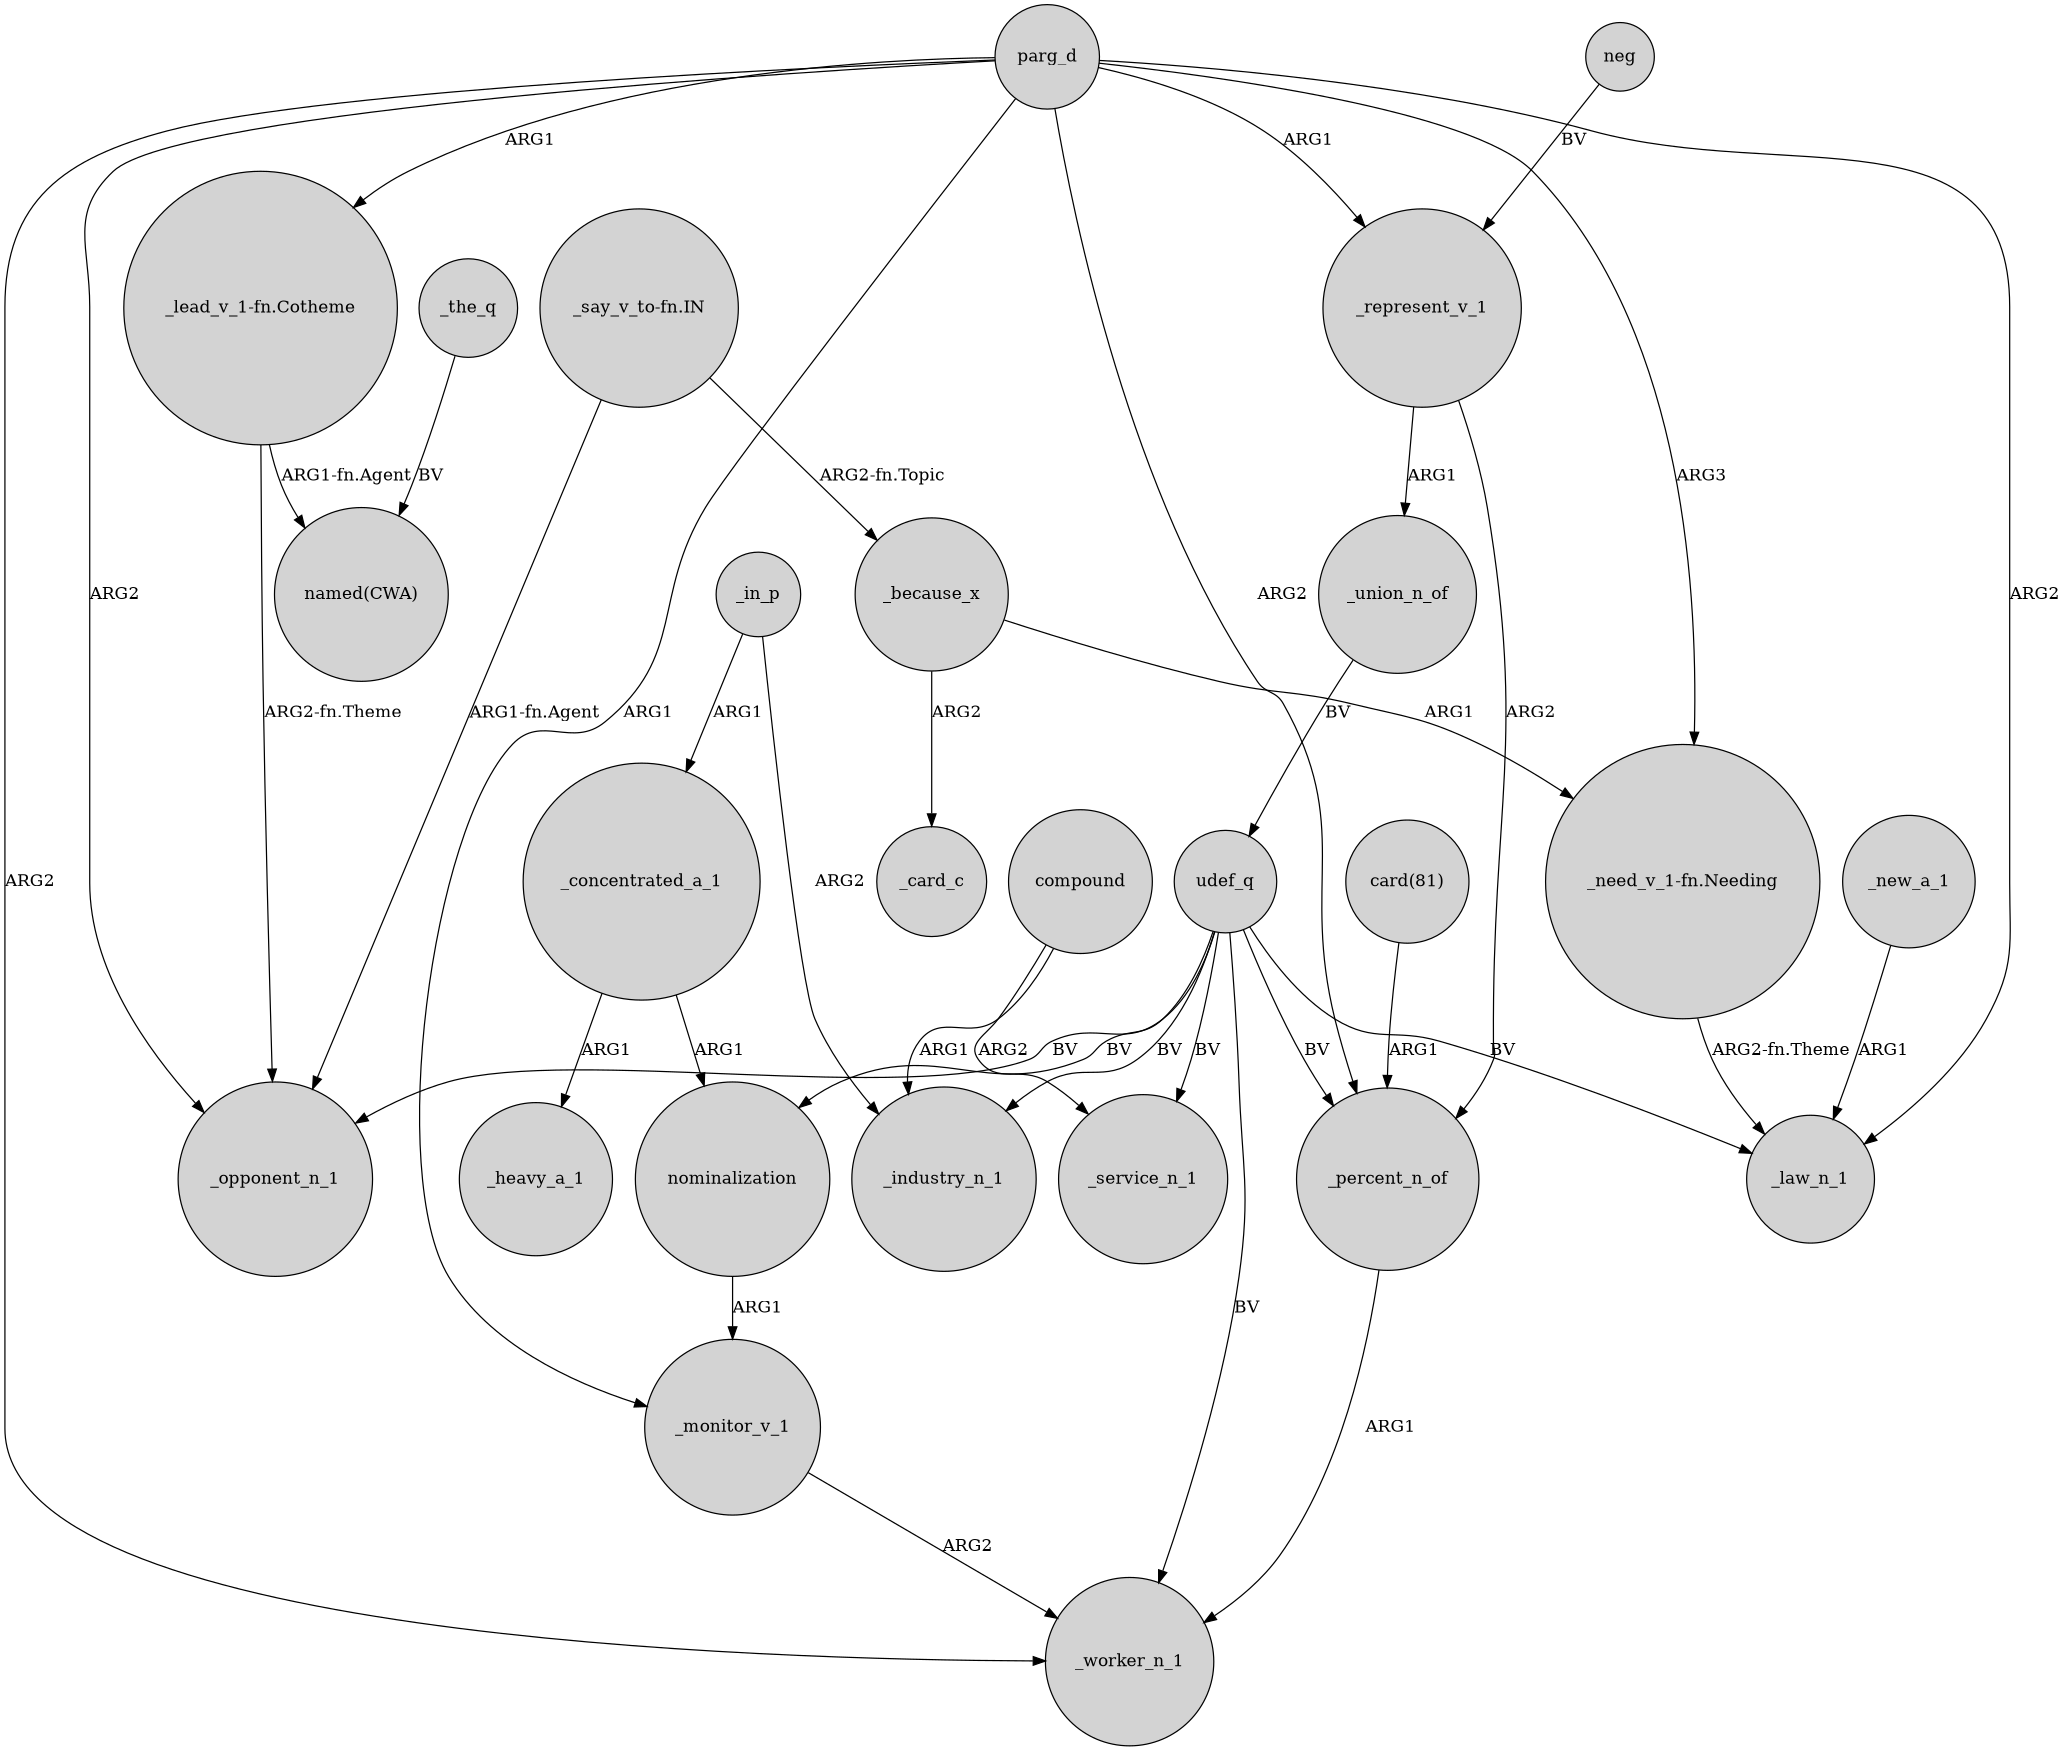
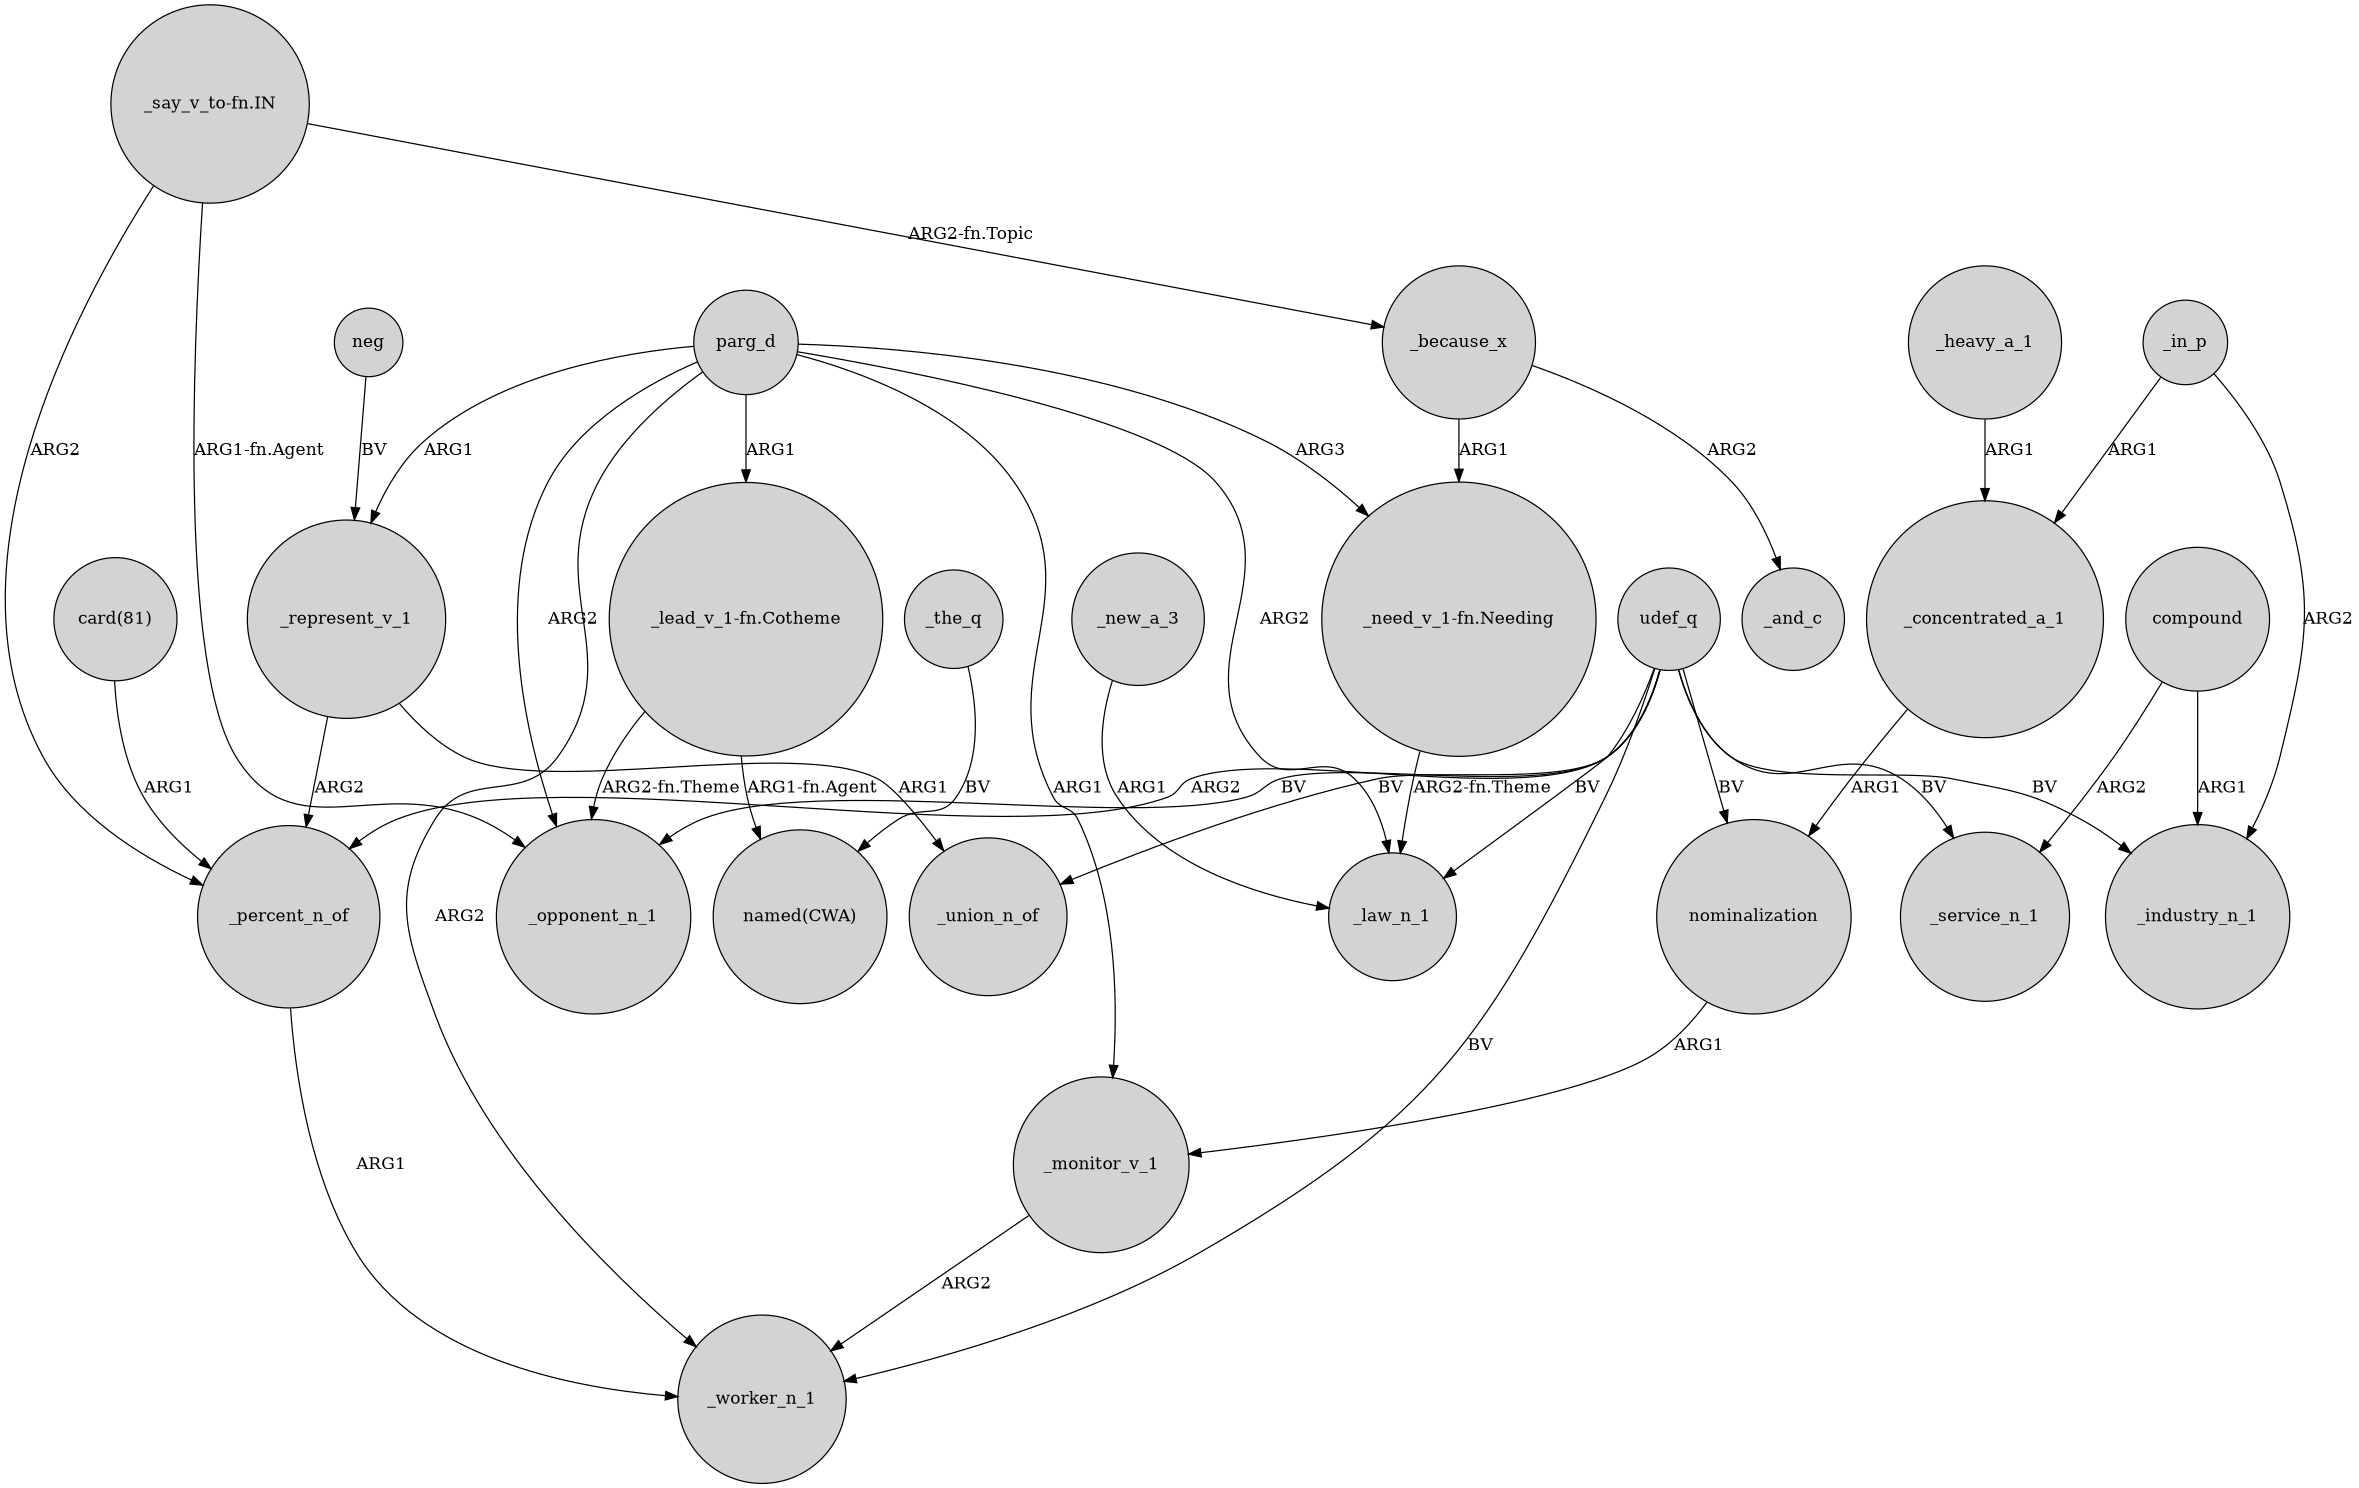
  digraph {
    node [shape=circle style=filled]
    parg_d
    "_lead_v_1-fn.Cotheme"
    _opponent_n_1
    _percent_n_of
    _worker_n_1
    _monitor_v_1
    _represent_v_1
    _law_n_1
    "_need_v_1-fn.Needing"
    "named(CWA)"
    _union_n_of
    compound
    _service_n_1
    _industry_n_1
    _heavy_a_1
    _concentrated_a_1
    nominalization
    udef_q
    _the_q
    neg
    _in_p
    _because_x
-   _and_c [label=_card_c]
+   _and_c
    "_say_v_to-fn.IN"
-   _new_a_1
+   _new_a_1 [label=_new_a_3]
    "card(81)"
    parg_d -> "_lead_v_1-fn.Cotheme" [label=ARG1]
    parg_d -> _opponent_n_1 [label=ARG2]
-   parg_d -> _percent_n_of [label=ARG2]
+   "_say_v_to-fn.IN" -> _percent_n_of [label=ARG2]
    parg_d -> _worker_n_1 [label=ARG2]
    parg_d -> _monitor_v_1 [label=ARG1]
    parg_d -> _represent_v_1 [label=ARG1]
    parg_d -> _law_n_1 [label=ARG2]
    parg_d -> "_need_v_1-fn.Needing" [label=ARG3]
    "_lead_v_1-fn.Cotheme" -> _opponent_n_1 [label="ARG2-fn.Theme"]
    "_lead_v_1-fn.Cotheme" -> "named(CWA)" [label="ARG1-fn.Agent"]
    _percent_n_of -> _worker_n_1 [label=ARG1]
    _monitor_v_1 -> _worker_n_1 [label=ARG2]
    _represent_v_1 -> _percent_n_of [label=ARG2]
    _represent_v_1 -> _union_n_of [label=ARG1]
    "_need_v_1-fn.Needing" -> _law_n_1 [label="ARG2-fn.Theme"]
    compound -> _service_n_1 [label=ARG2]
    compound -> _industry_n_1 [label=ARG1]
-   _concentrated_a_1 -> _heavy_a_1 [label=ARG1]
+   _heavy_a_1 -> _concentrated_a_1 [label=ARG1]
    _concentrated_a_1 -> nominalization [label=ARG1]
    nominalization -> _monitor_v_1 [label=ARG1]
    udef_q -> _opponent_n_1 [label=BV]
-   udef_q -> _percent_n_of [label=BV]
+   udef_q -> _percent_n_of [label=ARG2]
    udef_q -> _worker_n_1 [label=BV]
    udef_q -> _law_n_1 [label=BV]
-   _union_n_of -> udef_q [label=BV]
+   udef_q -> _union_n_of [label=BV]
    udef_q -> _service_n_1 [label=BV]
    udef_q -> _industry_n_1 [label=BV]
    udef_q -> nominalization [label=BV]
    _the_q -> "named(CWA)" [label=BV]
    neg -> _represent_v_1 [label=BV]
    _in_p -> _industry_n_1 [label=ARG2]
    _in_p -> _concentrated_a_1 [label=ARG1]
    _because_x -> "_need_v_1-fn.Needing" [label=ARG1]
    _because_x -> _and_c [label=ARG2]
    "_say_v_to-fn.IN" -> _opponent_n_1 [label="ARG1-fn.Agent"]
    "_say_v_to-fn.IN" -> _because_x [label="ARG2-fn.Topic"]
    _new_a_1 -> _law_n_1 [label=ARG1]
    "card(81)" -> _percent_n_of [label=ARG1]
  }
